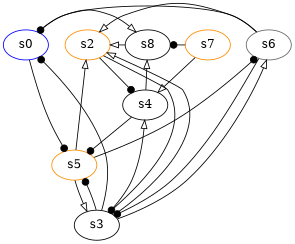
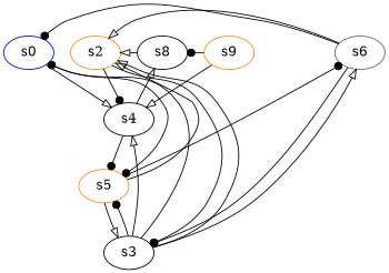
  digraph {
    node [color=black player=1]
    edge [arrowhead=onormal]
    s0 [color=blue]
    s4 [player=0]
    s5 [color=darkorange]
    s8 [player=0]
    s2 [color=darkorange]
    s3 [player=0]
    s6 [color=gray40]
-   s7 [color=darkorange player=0]
-   s0 -> s8 [constraint="time % 4 == 2 && time % 4 == 0"]
+   s7 [color=darkorange player=0 label=s9]
+   s0 -> s4 [constraint="time % 4 == 2 && time % 4 == 0"]
    s0 -> s5 [arrowhead=dot constraint="time == 0 || time == 2 || time == 4 || time == 6 || time == 13"]
    s4 -> s5 [arrowhead=dot]
    s4 -> s8 [constraint="!(time % 6 == 0)"]
    s5 -> s2 [constraint="time % 8 == 6"]
    s5 -> s3
    s5 -> s6 [arrowhead=dot constraint="time == 6 || time == 21 || time == 22 || time == 24"]
    s8 -> s2 [constraint="!(time % 6 == 5)"]
    s2 -> s4 [arrowhead=dot]
    s2 -> s3 [arrowhead=dot constraint="time % 2 == 1 && time % 4 == 1"]
    s3 -> s0 [arrowhead=dot constraint="!(time % 2 == 1)"]
    s3 -> s4
    s3 -> s5 [arrowhead=dot constraint="time % 4 == 2"]
    s3 -> s2 [constraint="!(time % 5 == 2)"]
    s3 -> s6 [constraint="time % 4 == 3 && time % 3 == 0"]
    s6 -> s0 [arrowhead=dot constraint="time % 7 == 6"]
    s6 -> s2 [constraint="time % 4 == 2 || time % 4 == 3"]
    s6 -> s3 [arrowhead=dot constraint="time % 5 == 3"]
    s7 -> s4
    s7 -> s8 [arrowhead=dot constraint="time == 0 || time == 12"]
  }
